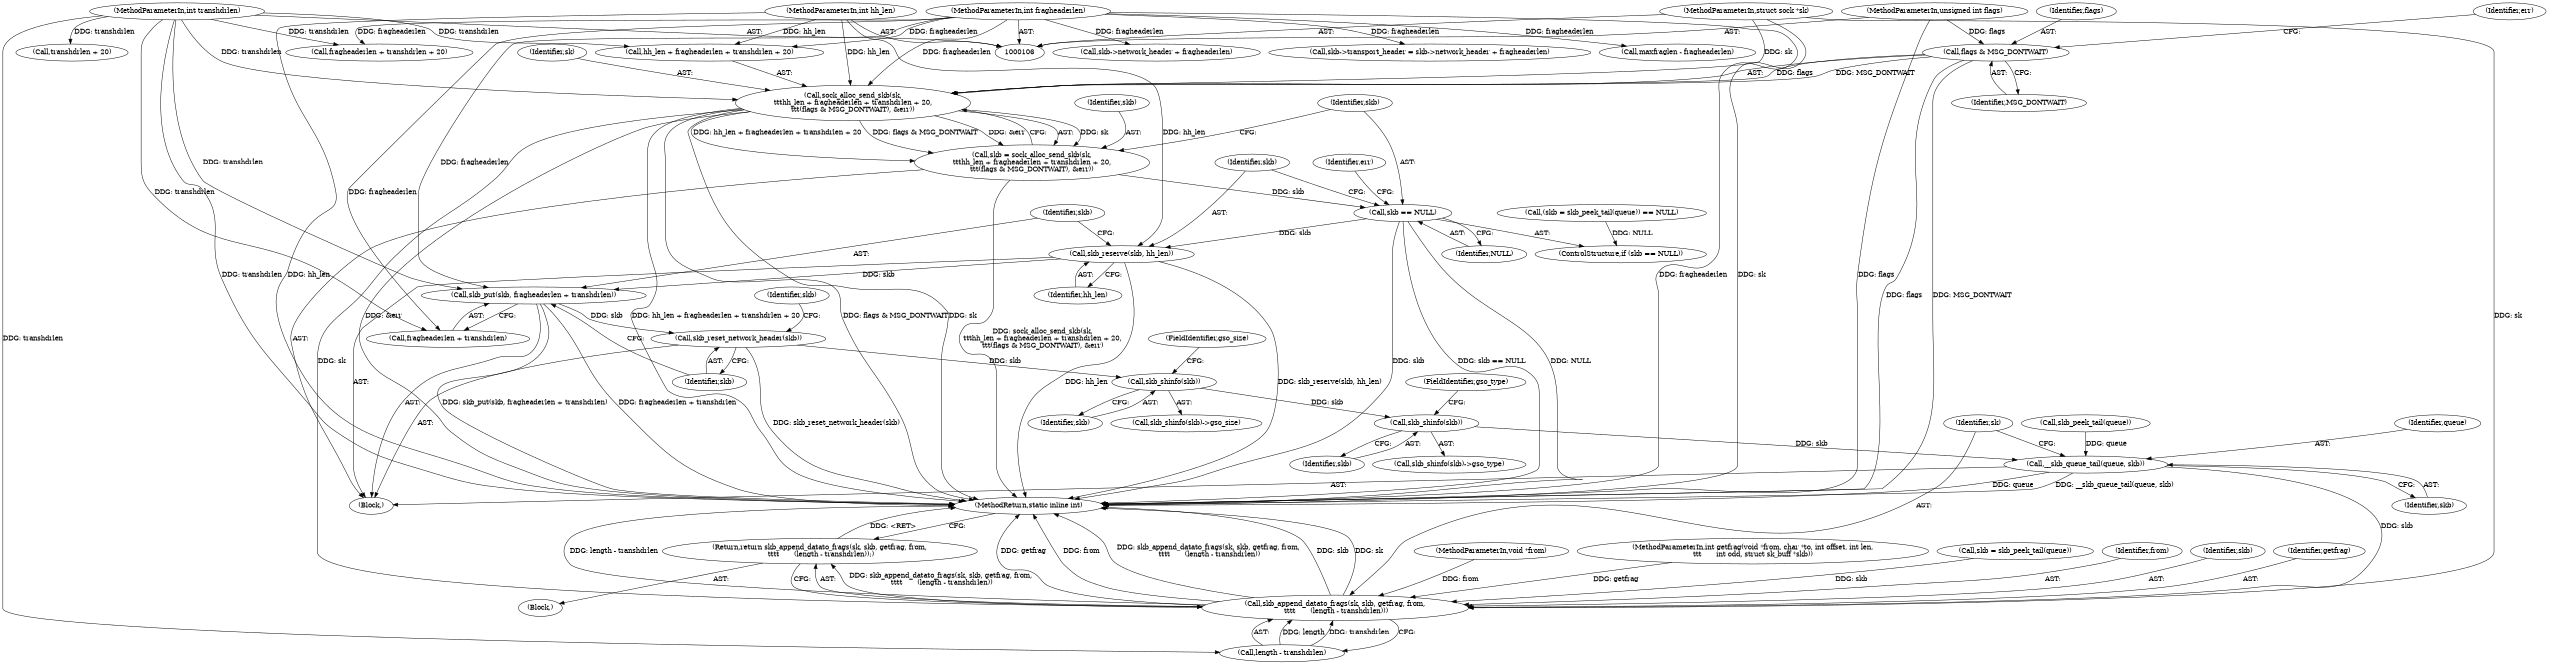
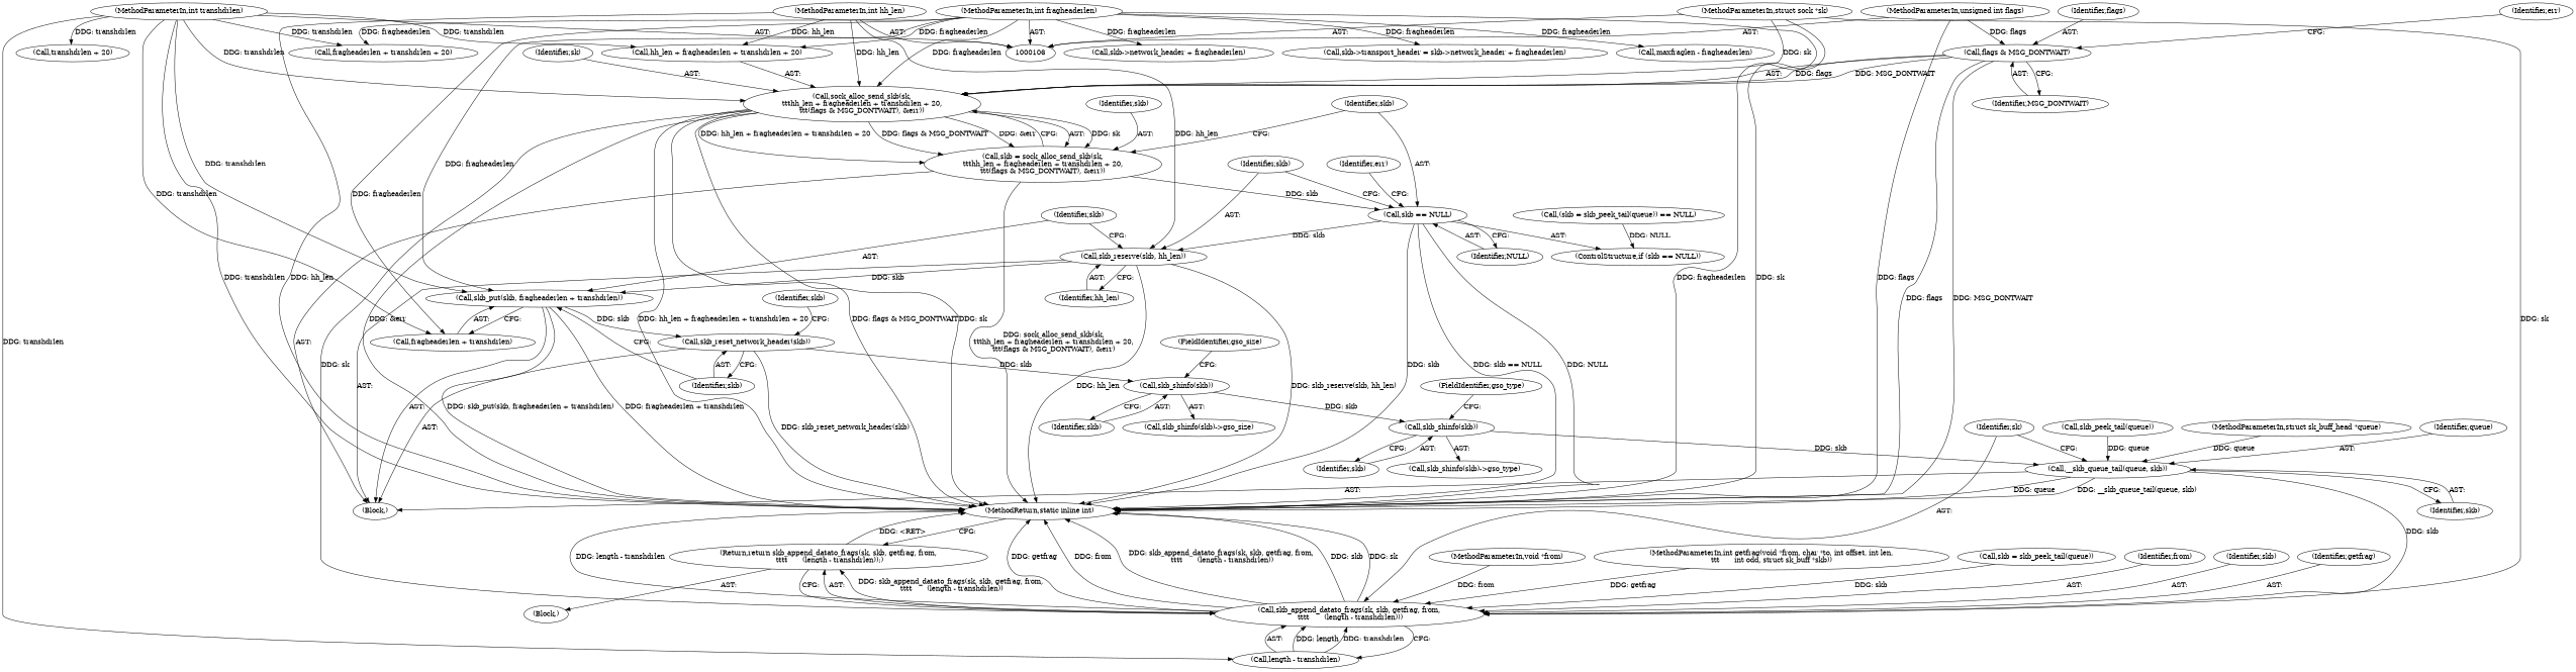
  digraph {
    n1 [label="(Call,sock_alloc_send_skb(sk,\n\t\t\thh_len + fragheaderlen + transhdrlen + 20,\n\t\t\t(flags & MSG_DONTWAIT), &err))"]
    n2 [label="(Call,skb = sock_alloc_send_skb(sk,\n\t\t\thh_len + fragheaderlen + transhdrlen + 20,\n\t\t\t(flags & MSG_DONTWAIT), &err))"]
    n3 [label="(Call,skb_append_datato_frags(sk, skb, getfrag, from,\n \t\t\t\t       (length - transhdrlen)))"]
    n4 [label="(MethodReturn,static inline int)"]
    n5 [label="(Call,skb == NULL)"]
    n6 [label="(Block,)"]
    n7 [label="(Call,length - transhdrlen)"]
    n8 [label="(Return,return skb_append_datato_frags(sk, skb, getfrag, from,\n \t\t\t\t       (length - transhdrlen));)"]
    n9 [label="(MethodParameterIn,struct sock *sk)"]
    1000106
    n11 [label="(MethodParameterIn,int hh_len)"]
    n12 [label="(Call,skb_reserve(skb, hh_len))"]
    n13 [label="(Call,hh_len + fragheaderlen + transhdrlen + 20)"]
    n14 [label="(Call,skb_put(skb, fragheaderlen + transhdrlen))"]
    n15 [label="(Identifier,hh_len)"]
    n16 [label="(MethodParameterIn,int fragheaderlen)"]
    n17 [label="(Call,fragheaderlen + transhdrlen)"]
    n18 [label="(Call,skb->network_header + fragheaderlen)"]
    n19 [label="(Call,skb->transport_header = skb->network_header + fragheaderlen)"]
    n20 [label="(Call,fragheaderlen + transhdrlen + 20)"]
    n21 [label="(Call,maxfraglen - fragheaderlen)"]
    n22 [label="(Call,skb_reset_network_header(skb))"]
    n23 [label="(MethodParameterIn,int transhdrlen)"]
    n24 [label="(Call,transhdrlen + 20)"]
    n25 [label="(Call,flags & MSG_DONTWAIT)"]
    n26 [label="(Identifier,MSG_DONTWAIT)"]
    n27 [label="(MethodParameterIn,unsigned int flags)"]
    n28 [label="(Identifier,NULL)"]
    n29 [label="(ControlStructure,if (skb == NULL))"]
    n30 [label="(Call,skb_shinfo(skb))"]
    n31 [label="(Identifier,skb)"]
    n32 [label="(Call,skb_shinfo(skb))"]
    n33 [label="(Identifier,skb)"]
    n34 [label="(Call,skb_shinfo(skb)->gso_size)"]
    n35 [label="(Call,__skb_queue_tail(queue, skb))"]
    n36 [label="(Identifier,skb)"]
    n37 [label="(Call,skb_shinfo(skb)->gso_type)"]
    n38 [label="(Identifier,skb)"]
    n39 [label="(Block,)"]
    n40 [label="(Identifier,flags)"]
    n41 [label="(MethodParameterIn,void *from)"]
    n42 [label="(Identifier,skb)"]
    n43 [label="(Identifier,skb)"]
    n44 [label="(MethodParameterIn,int getfrag(void *from, char *to, int offset, int len,\n\t\t\t       int odd, struct sk_buff *skb))"]
    n45 [label="(Call,(skb = skb_peek_tail(queue)) == NULL)"]
    n46 [label="(FieldIdentifier,gso_size)"]
    n47 [label="(Identifier,skb)"]
    n48 [label="(Call,skb = skb_peek_tail(queue))"]
    n49 [label="(Identifier,skb)"]
    n50 [label="(Call,skb_peek_tail(queue))"]
    n51 [label="(Identifier,from)"]
    n52 [label="(Identifier,err)"]
    n53 [label="(Identifier,skb)"]
    n54 [label="(Identifier,skb)"]
    n55 [label="(Identifier,sk)"]
    n56 [label="(FieldIdentifier,gso_type)"]
    n57 [label="(Identifier,sk)"]
    n58 [label="(Identifier,getfrag)"]
+   n59 [label="(MethodParameterIn,struct sk_buff_head *queue)"]
    n60 [label="(Identifier,queue)"]
    n61 [label="(Identifier,err)"]
    n1 -> n2 [label="AST: "]
    n1 -> n2 [label="DDG: sk"]
    n1 -> n2 [label="DDG: hh_len + fragheaderlen + transhdrlen + 20"]
    n1 -> n2 [label="DDG: flags & MSG_DONTWAIT"]
    n1 -> n2 [label="DDG: &err"]
    n1 -> n3 [label="DDG: sk"]
    n1 -> n4 [label="DDG: &err"]
    n1 -> n4 [label="DDG: hh_len + fragheaderlen + transhdrlen + 20"]
    n1 -> n4 [label="DDG: flags & MSG_DONTWAIT"]
    n1 -> n4 [label="DDG: sk"]
    n2 -> n1 [label="CFG: "]
    n2 -> n4 [label="DDG: sock_alloc_send_skb(sk,\n\t\t\thh_len + fragheaderlen + transhdrlen + 20,\n\t\t\t(flags & MSG_DONTWAIT), &err)"]
    n2 -> n5 [label="DDG: skb"]
    n2 -> n6 [label="AST: "]
    n3 -> n4 [label="DDG: getfrag"]
    n3 -> n4 [label="DDG: from"]
    n3 -> n4 [label="DDG: skb_append_datato_frags(sk, skb, getfrag, from,\n \t\t\t\t       (length - transhdrlen))"]
    n3 -> n4 [label="DDG: skb"]
    n3 -> n4 [label="DDG: sk"]
    n3 -> n4 [label="DDG: length - transhdrlen"]
    n3 -> n7 [label="CFG: "]
    n3 -> n8 [label="AST: "]
    n3 -> n8 [label="DDG: skb_append_datato_frags(sk, skb, getfrag, from,\n \t\t\t\t       (length - transhdrlen))"]
    n4 -> n8 [label="CFG: "]
    n5 -> n4 [label="DDG: skb"]
    n5 -> n4 [label="DDG: skb == NULL"]
    n5 -> n4 [label="DDG: NULL"]
    n5 -> n12 [label="DDG: skb"]
    n5 -> n28 [label="CFG: "]
    n5 -> n29 [label="AST: "]
    n7 -> n3 [label="AST: "]
    n7 -> n3 [label="DDG: length"]
    n7 -> n3 [label="DDG: transhdrlen"]
    n8 -> n3 [label="CFG: "]
    n8 -> n4 [label="DDG: <RET>"]
    n8 -> n39 [label="AST: "]
    n9 -> n1 [label="DDG: sk"]
    n9 -> n3 [label="DDG: sk"]
    n9 -> n4 [label="DDG: sk"]
    n9 -> 1000106 [label="AST: "]
    n11 -> n1 [label="DDG: hh_len"]
    n11 -> n4 [label="DDG: hh_len"]
    n11 -> 1000106 [label="AST: "]
    n11 -> n12 [label="DDG: hh_len"]
    n11 -> n13 [label="DDG: hh_len"]
    n12 -> n4 [label="DDG: hh_len"]
    n12 -> n4 [label="DDG: skb_reserve(skb, hh_len)"]
    n12 -> n6 [label="AST: "]
    n12 -> n14 [label="DDG: skb"]
    n12 -> n15 [label="CFG: "]
    n13 -> n1 [label="AST: "]
    n14 -> n4 [label="DDG: skb_put(skb, fragheaderlen + transhdrlen)"]
    n14 -> n4 [label="DDG: fragheaderlen + transhdrlen"]
    n14 -> n6 [label="AST: "]
    n14 -> n17 [label="CFG: "]
    n14 -> n22 [label="DDG: skb"]
    n15 -> n12 [label="AST: "]
    n16 -> n1 [label="DDG: fragheaderlen"]
    n16 -> n4 [label="DDG: fragheaderlen"]
    n16 -> 1000106 [label="AST: "]
    n16 -> n13 [label="DDG: fragheaderlen"]
    n16 -> n14 [label="DDG: fragheaderlen"]
    n16 -> n17 [label="DDG: fragheaderlen"]
    n16 -> n18 [label="DDG: fragheaderlen"]
    n16 -> n19 [label="DDG: fragheaderlen"]
    n16 -> n20 [label="DDG: fragheaderlen"]
    n16 -> n21 [label="DDG: fragheaderlen"]
    n17 -> n14 [label="AST: "]
    n22 -> n4 [label="DDG: skb_reset_network_header(skb)"]
    n22 -> n6 [label="AST: "]
    n22 -> n30 [label="DDG: skb"]
    n22 -> n31 [label="CFG: "]
    n23 -> n1 [label="DDG: transhdrlen"]
    n23 -> n4 [label="DDG: transhdrlen"]
    n23 -> n7 [label="DDG: transhdrlen"]
    n23 -> 1000106 [label="AST: "]
    n23 -> n13 [label="DDG: transhdrlen"]
    n23 -> n14 [label="DDG: transhdrlen"]
    n23 -> n17 [label="DDG: transhdrlen"]
    n23 -> n20 [label="DDG: transhdrlen"]
    n23 -> n24 [label="DDG: transhdrlen"]
    n25 -> n1 [label="AST: "]
    n25 -> n1 [label="DDG: flags"]
    n25 -> n1 [label="DDG: MSG_DONTWAIT"]
    n25 -> n4 [label="DDG: MSG_DONTWAIT"]
    n25 -> n4 [label="DDG: flags"]
    n25 -> n26 [label="CFG: "]
    n26 -> n25 [label="AST: "]
    n27 -> n4 [label="DDG: flags"]
    n27 -> 1000106 [label="AST: "]
    n27 -> n25 [label="DDG: flags"]
    n28 -> n5 [label="AST: "]
    n30 -> n32 [label="DDG: skb"]
    n30 -> n33 [label="CFG: "]
    n30 -> n34 [label="AST: "]
    n31 -> n14 [label="CFG: "]
    n31 -> n22 [label="AST: "]
    n32 -> n35 [label="DDG: skb"]
    n32 -> n36 [label="CFG: "]
    n32 -> n37 [label="AST: "]
    n33 -> n30 [label="AST: "]
    n35 -> n3 [label="DDG: skb"]
    n35 -> n4 [label="DDG: queue"]
    n35 -> n4 [label="DDG: __skb_queue_tail(queue, skb)"]
    n35 -> n6 [label="AST: "]
    n35 -> n38 [label="CFG: "]
    n36 -> n32 [label="AST: "]
    n38 -> n35 [label="AST: "]
    n40 -> n25 [label="AST: "]
    n41 -> n3 [label="DDG: from"]
    n42 -> n2 [label="AST: "]
    n43 -> n12 [label="CFG: "]
    n43 -> n14 [label="AST: "]
    n44 -> n3 [label="DDG: getfrag"]
    n45 -> n29 [label="DDG: NULL"]
    n46 -> n30 [label="CFG: "]
    n47 -> n5 [label="CFG: "]
    n47 -> n12 [label="AST: "]
    n48 -> n3 [label="DDG: skb"]
    n49 -> n2 [label="CFG: "]
    n49 -> n5 [label="AST: "]
    n50 -> n35 [label="DDG: queue"]
    n51 -> n3 [label="AST: "]
    n52 -> n5 [label="CFG: "]
    n53 -> n3 [label="AST: "]
    n54 -> n22 [label="CFG: "]
    n55 -> n1 [label="AST: "]
    n56 -> n32 [label="CFG: "]
    n57 -> n3 [label="AST: "]
    n57 -> n35 [label="CFG: "]
    n58 -> n3 [label="AST: "]
+   n59 -> n35 [label="DDG: queue"]
    n60 -> n35 [label="AST: "]
    n61 -> n25 [label="CFG: "]
  }
